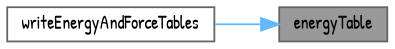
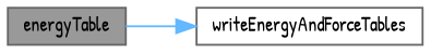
  digraph {
    rankdir=RL
    fontname="Patrick Hand"
    node [fontname="Patrick Hand" fontsize=10 shape=box style=filled]
    n1 [color=gray40 fillcolor=grey60 fontcolor=black height=0.2 label=energyTable width=0.4]
    n2 [color=grey40 fillcolor=white height=0.2 label=writeEnergyAndForceTables width=0.4]
-   n1 -> n2 [color=steelblue1 dir=back fontname="Patrick Hand" fontsize=10 labelfontname=Helvetica labelfontsize=10 style=solid]
+   n2 -> n1 [color=steelblue1 dir=back fontname="Patrick Hand" fontsize=10 labelfontname=Helvetica labelfontsize=10 style=solid]
  }
